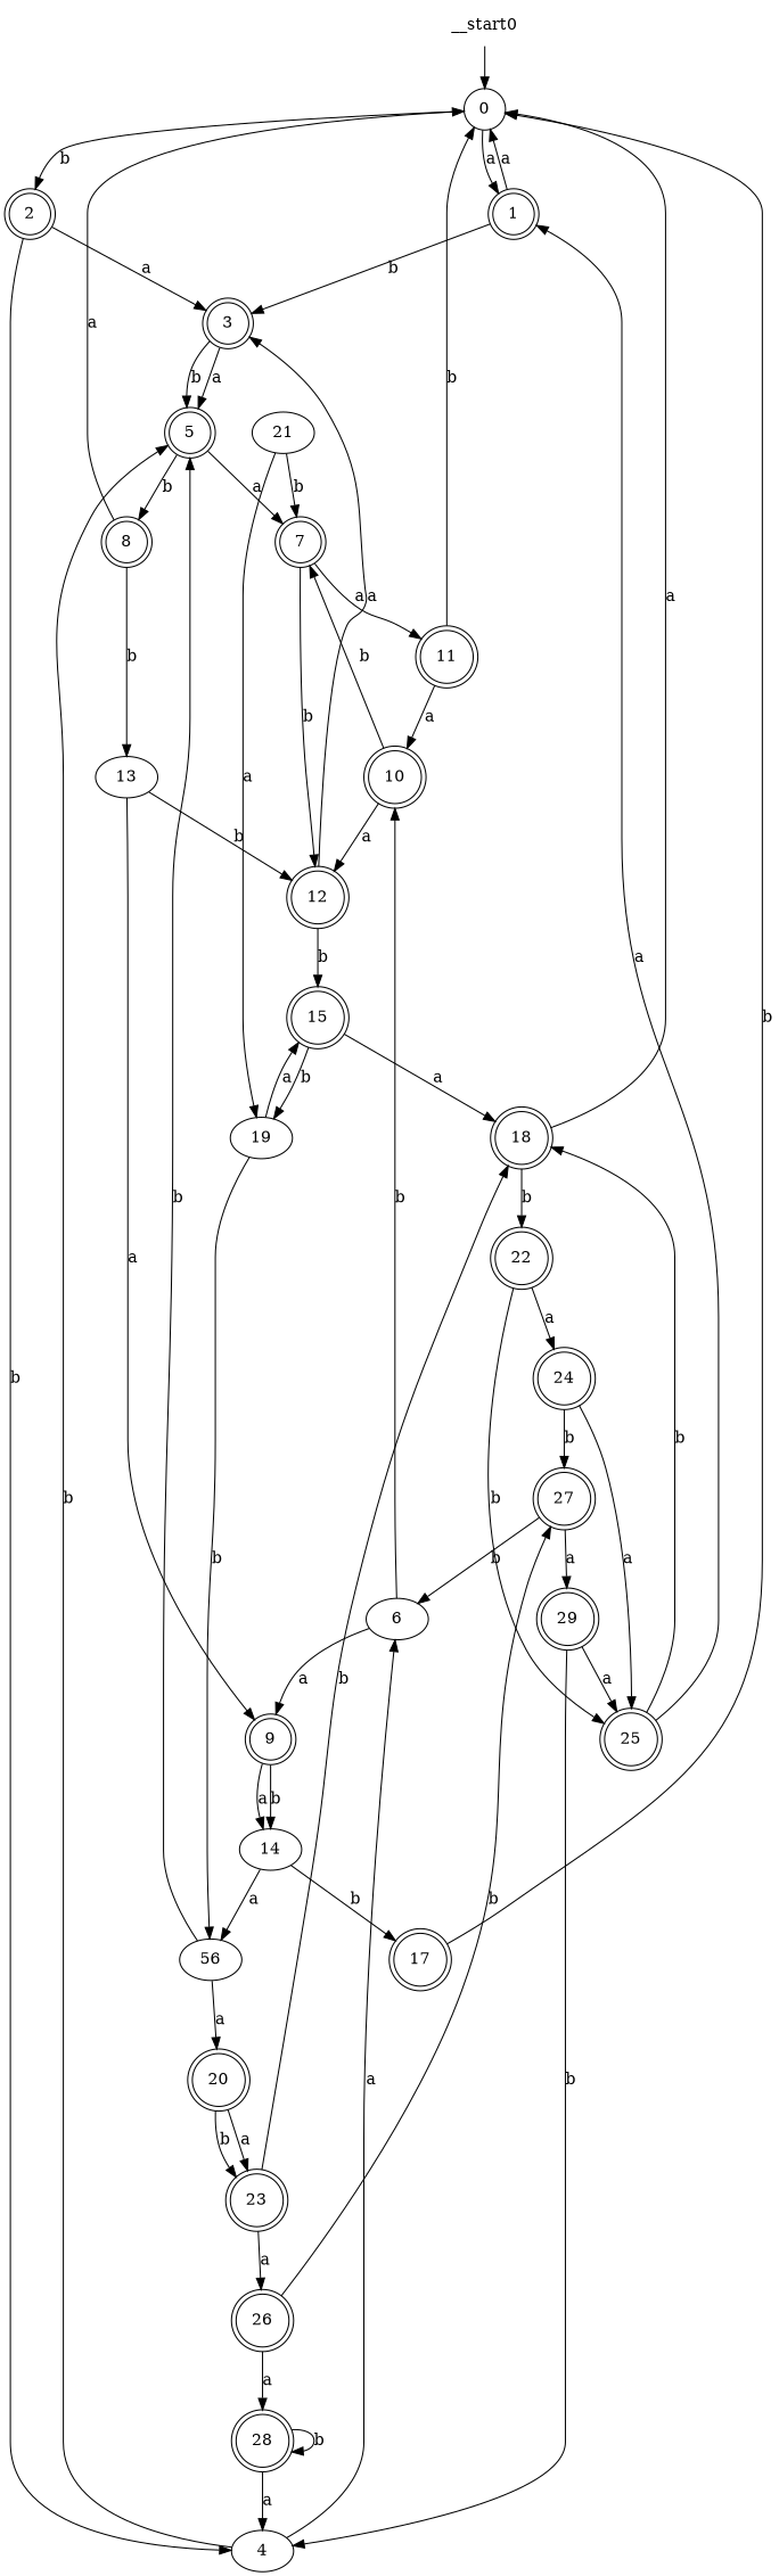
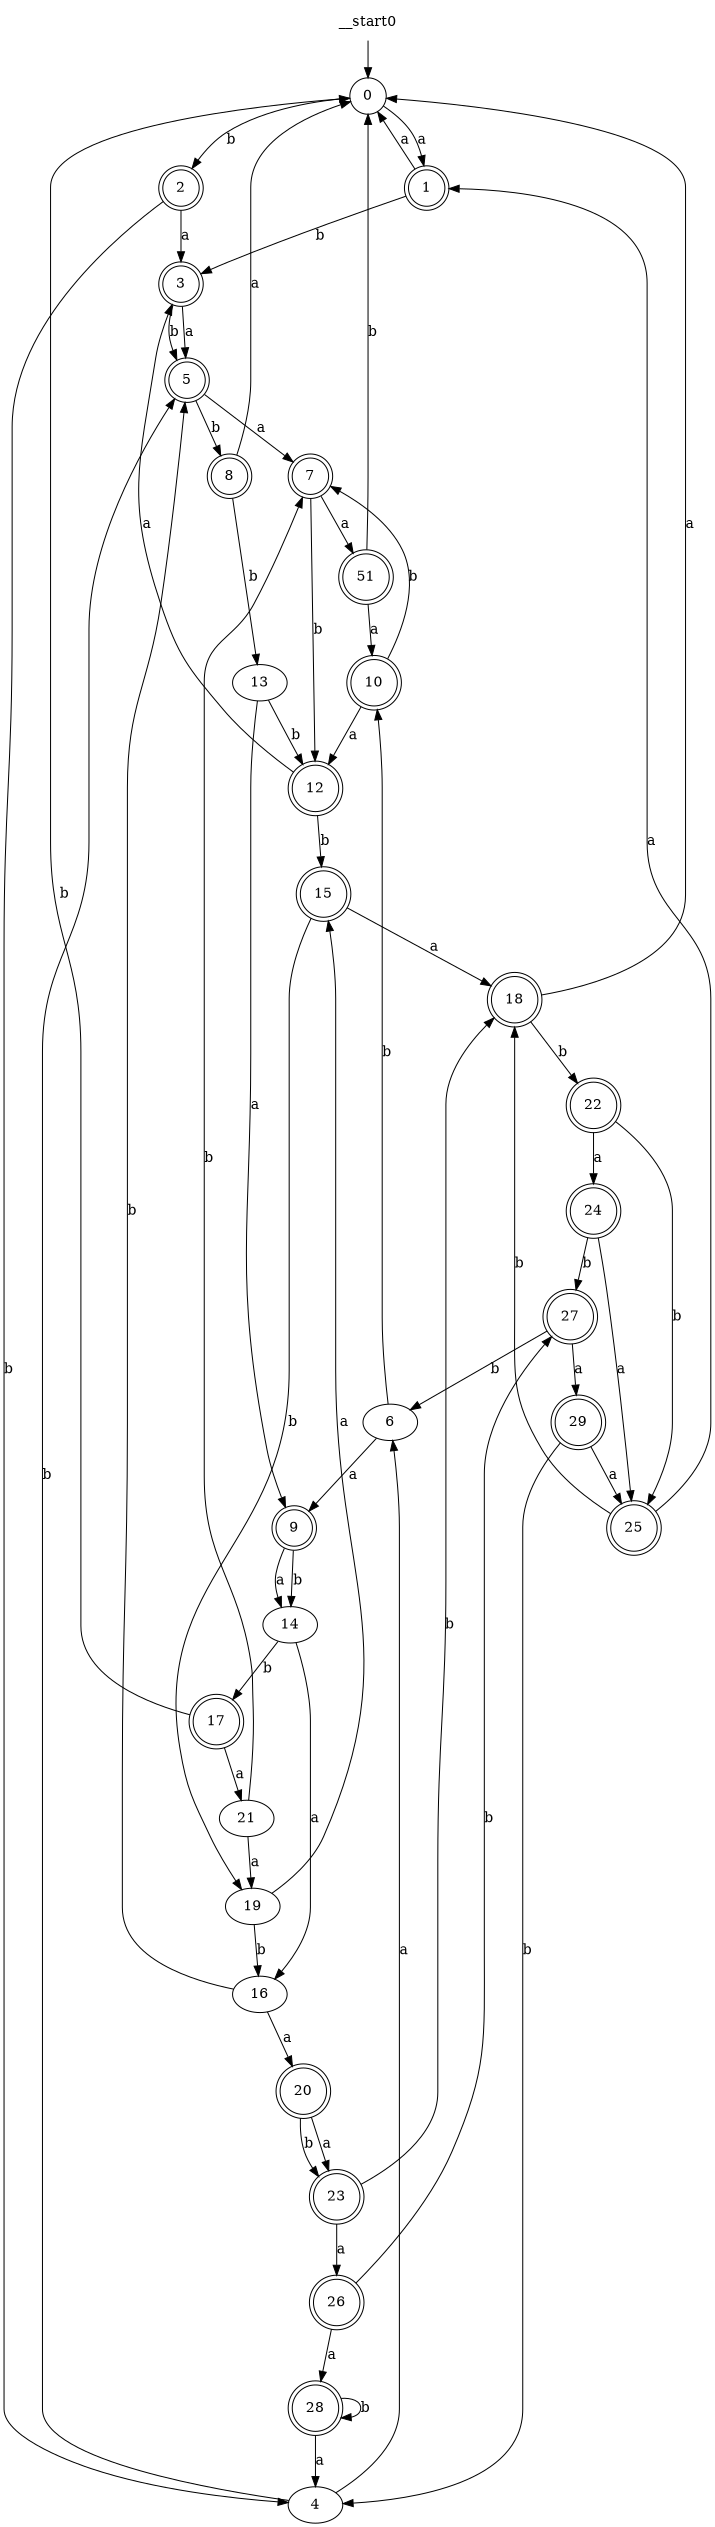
  digraph {
    node [shape=doublecircle]
    __start0 [shape=none]
    0 [shape=circle]
    1
    2
    3
    4 [shape=""]
    5
    6 [shape=""]
    7
    8
    9
    10
-   11
+   11 [label=51]
    12
    13 [shape=""]
    14 [shape=""]
    15
-   16 [label=56 shape=""]
+   16 [shape=""]
    17
    18
    19 [shape=ellipse]
    20
    21 [shape=""]
    22
    23
    24
    25
    26
    27
    28
    29
    __start0 -> 0
    0 -> 1 [label=a]
    0 -> 2 [label=b]
    1 -> 0 [label=a]
    1 -> 3 [label=b]
    2 -> 3 [label=a]
    2 -> 4 [label=b]
    3 -> 5 [label=a]
    3 -> 5 [label=b]
    4 -> 5 [label=b]
    4 -> 6 [label=a]
    5 -> 7 [label=a]
    5 -> 8 [label=b]
    6 -> 9 [label=a]
    6 -> 10 [label=b]
    7 -> 11 [label=a]
    7 -> 12 [label=b]
    8 -> 0 [label=a]
    8 -> 13 [label=b]
    9 -> 14 [label=a]
    9 -> 14 [label=b]
    10 -> 7 [label=b]
    10 -> 12 [label=a]
    11 -> 0 [label=b]
    11 -> 10 [label=a]
    12 -> 3 [label=a]
    12 -> 15 [label=b]
    13 -> 9 [label=a]
    13 -> 12 [label=b]
    14 -> 16 [label=a]
    14 -> 17 [label=b]
    15 -> 18 [label=a]
    15 -> 19 [label=b]
    16 -> 5 [label=b]
    16 -> 20 [label=a]
    17 -> 0 [label=b]
+   17 -> 21 [label=a]
    18 -> 0 [label=a]
    18 -> 22 [label=b]
    19 -> 15 [label=a]
    19 -> 16 [label=b]
    20 -> 23 [label=a]
    20 -> 23 [label=b]
    21 -> 7 [label=b]
    21 -> 19 [label=a]
    22 -> 24 [label=a]
    22 -> 25 [label=b]
    23 -> 18 [label=b]
    23 -> 26 [label=a]
    24 -> 25 [label=a]
    24 -> 27 [label=b]
    25 -> 1 [label=a]
    25 -> 18 [label=b]
    26 -> 27 [label=b]
    26 -> 28 [label=a]
    27 -> 6 [label=b]
    27 -> 29 [label=a]
    28 -> 4 [label=a]
    28 -> 28 [label=b]
    29 -> 4 [label=b]
    29 -> 25 [label=a]
  }
